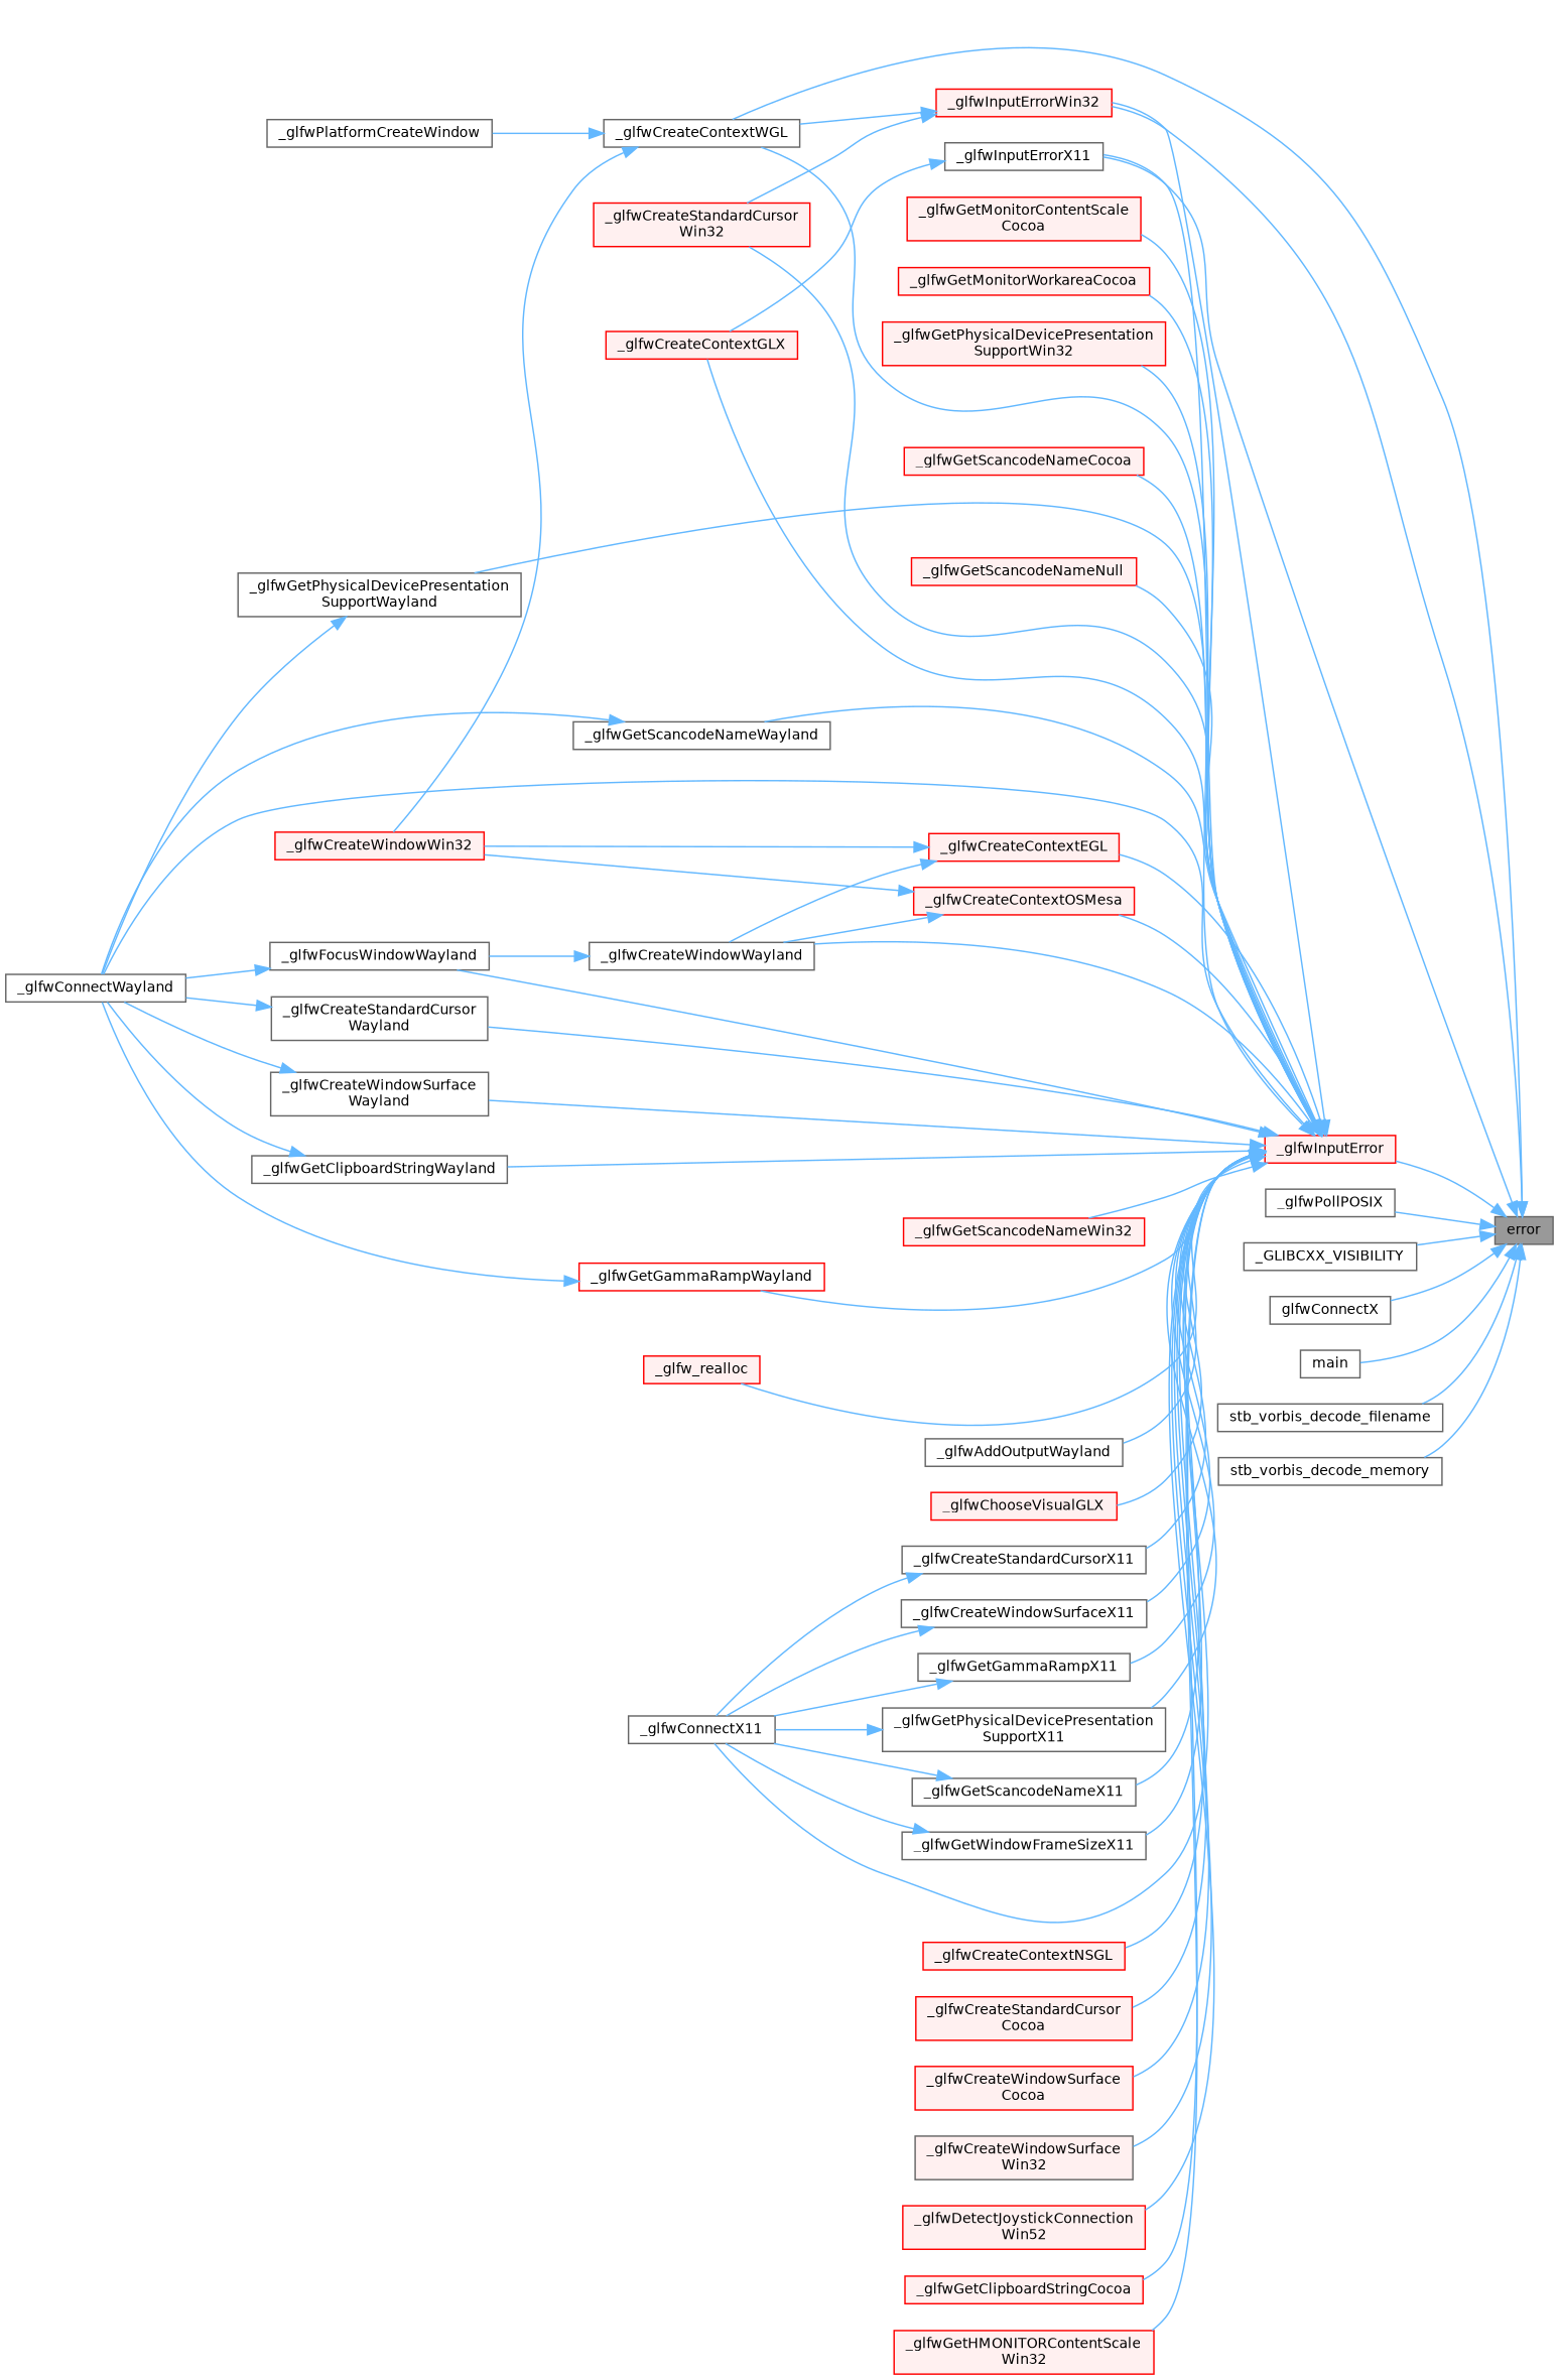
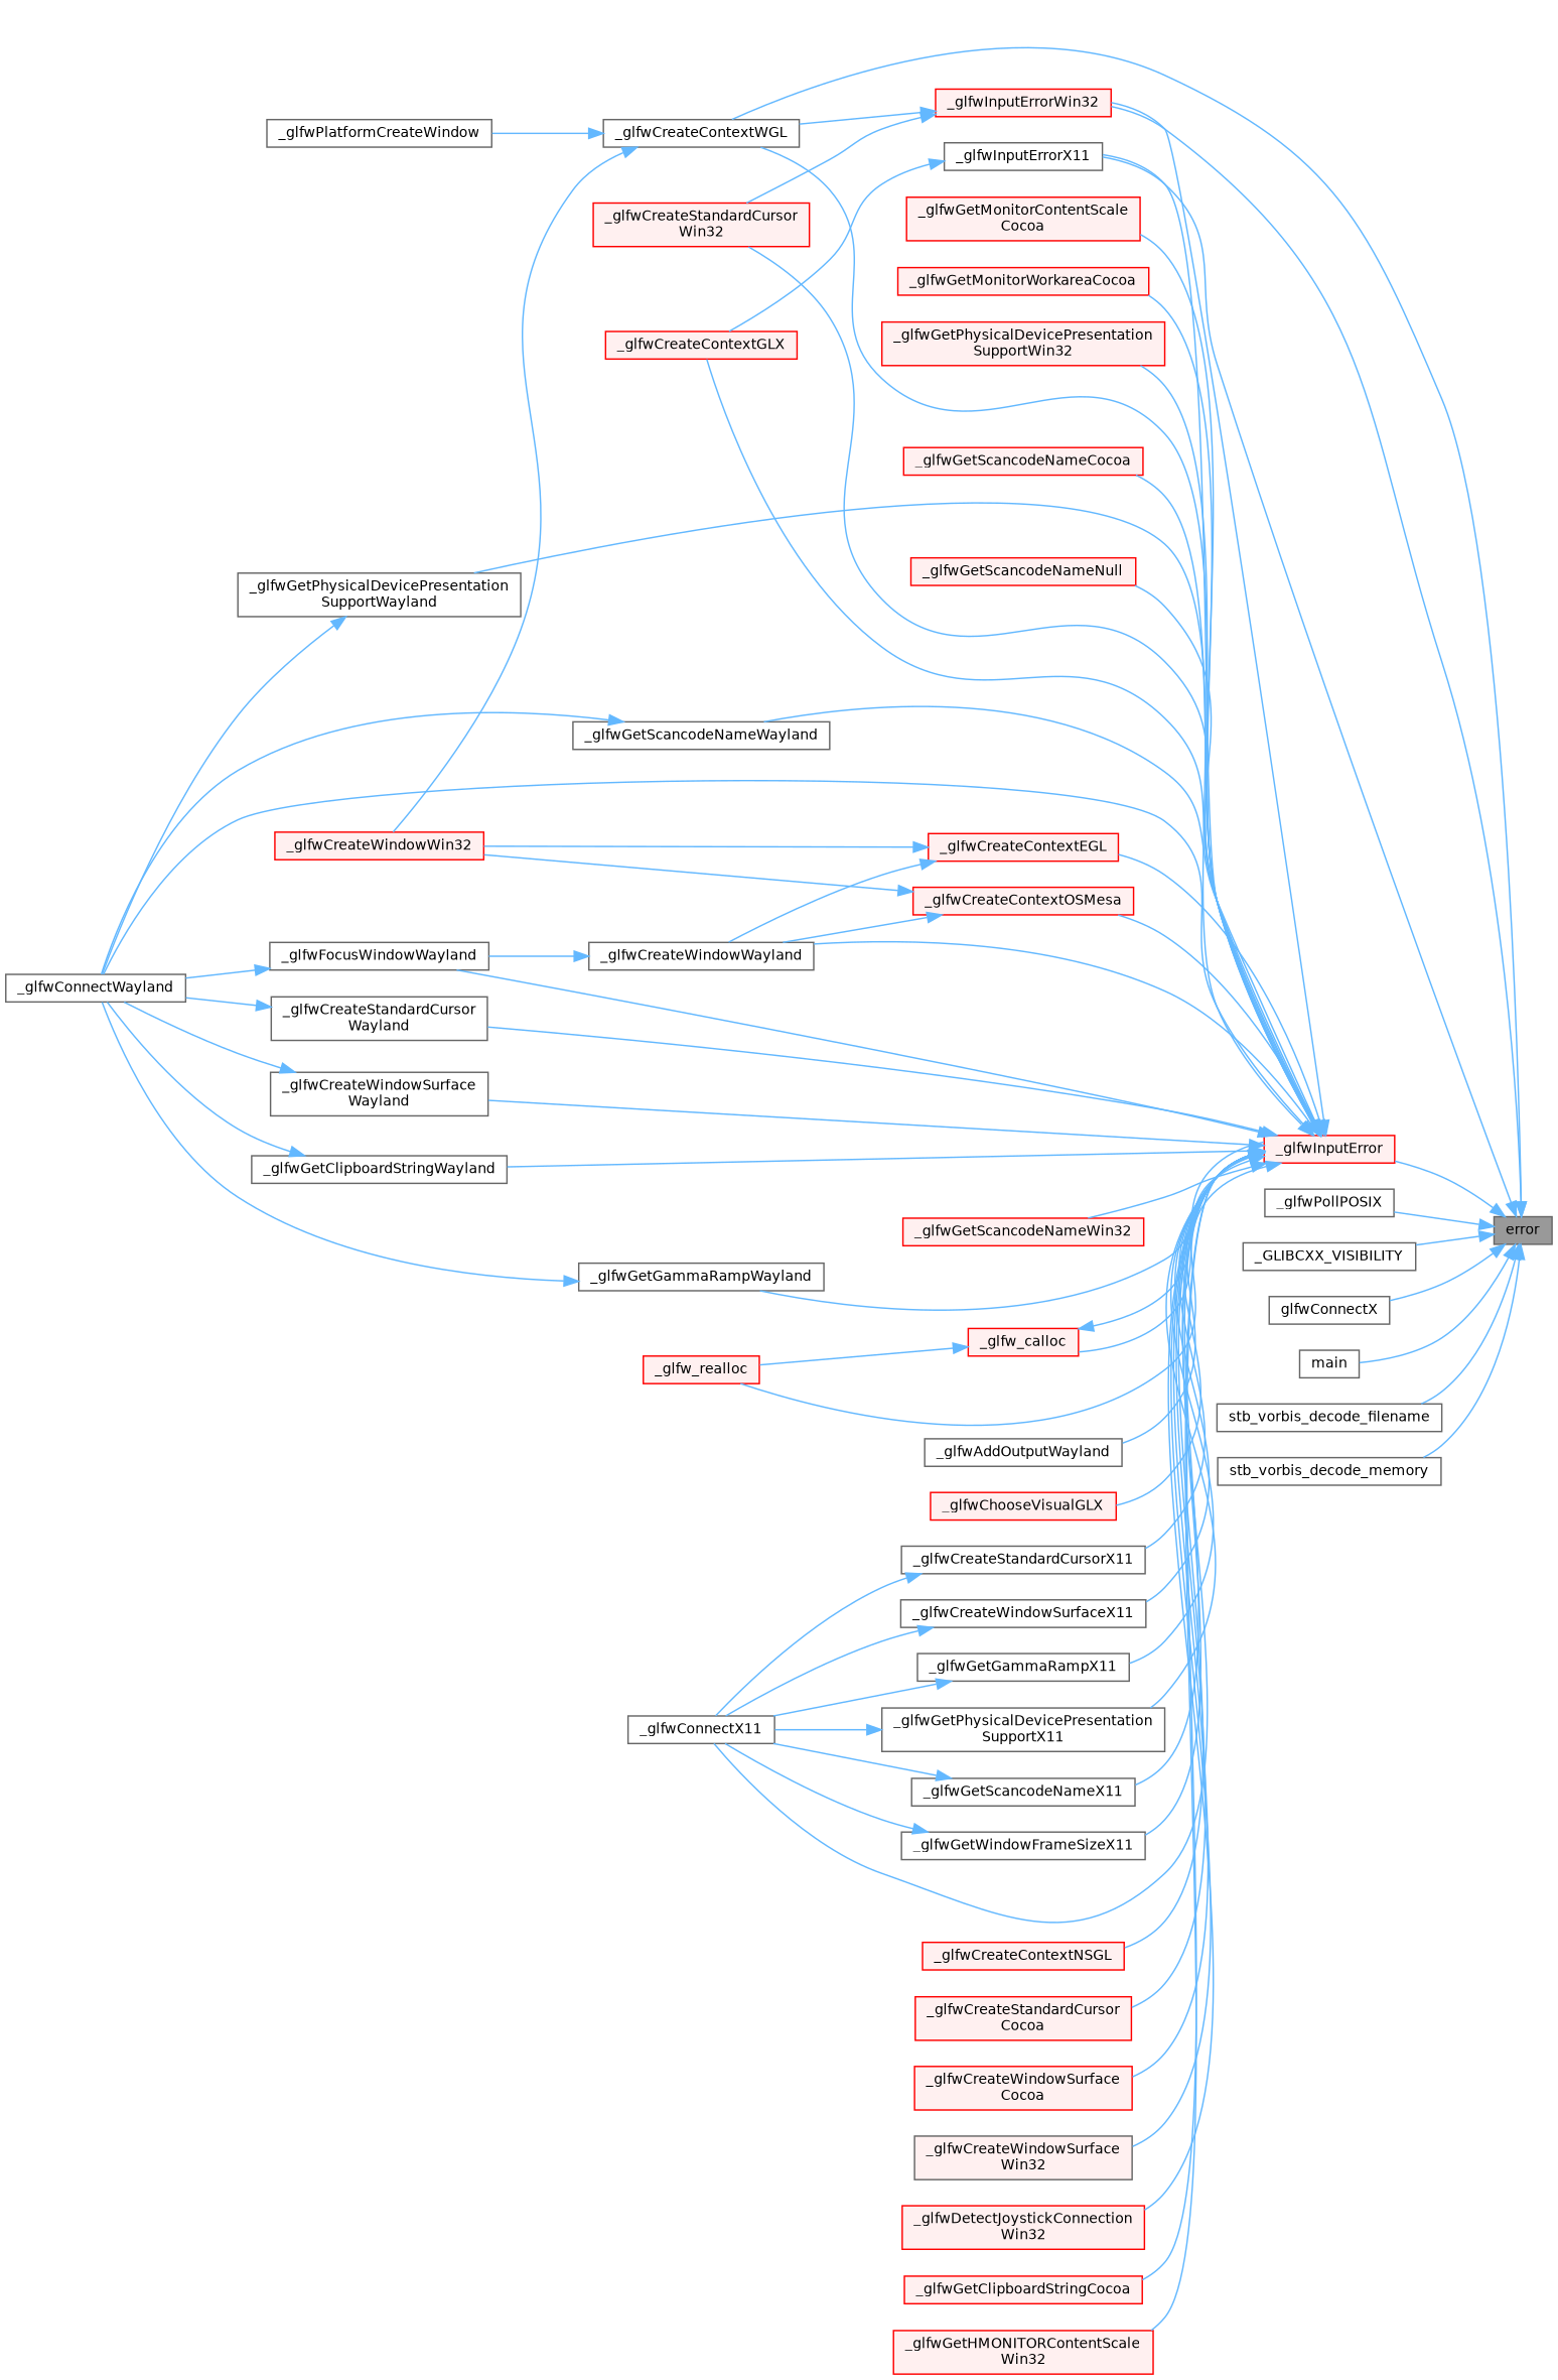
  digraph {
    rankdir=RL
    node [color=grey40 fillcolor=white fontname=Helvetica fontsize=10 shape=box style=filled]
    edge [color=steelblue1 dir=back fontname=Helvetica fontsize=10 labelfontname=Helvetica labelfontsize=10 style=solid]
    n1 [color=gray40 fillcolor=grey60 fontcolor=black height=0.2 label=error width=0.4]
    n2 [height=0.2 label=_glfwCreateContextWGL width=0.4]
    n3 [color=red fillcolor="#FFF0F0" height=0.2 label=_glfwInputError width=0.4]
    n4 [color=red fillcolor="#FFF0F0" height=0.2 label=_glfwInputErrorWin32 width=0.4]
    n5 [height=0.2 label=_glfwInputErrorX11 width=0.4]
    n6 [height=0.2 label=_glfwPollPOSIX width=0.4]
    n7 [height=0.2 label=_GLIBCXX_VISIBILITY width=0.4]
    n8 [height=0.2 label=glfwConnectX width=0.4]
    n9 [height=0.2 label=main width=0.4]
    n10 [height=0.2 label=stb_vorbis_decode_filename width=0.4]
    n11 [height=0.2 label=stb_vorbis_decode_memory width=0.4]
    n12 [color=red fillcolor="#FFF0F0" height=0.2 label=_glfwCreateWindowWin32 width=0.4]
    n13 [height=0.2 label=_glfwPlatformCreateWindow width=0.4]
+   n14 [color=red fillcolor="#FFF0F0" height=0.2 label=_glfw_calloc width=0.4]
    n15 [color=red fillcolor="#FFF0F0" height=0.2 label=_glfw_realloc width=0.4]
    n16 [height=0.2 label=_glfwAddOutputWayland width=0.4]
    n17 [color=red fillcolor="#FFF0F0" height=0.2 label=_glfwChooseVisualGLX width=0.4]
    n18 [height=0.2 label=_glfwConnectWayland width=0.4]
    n19 [height=0.2 label=_glfwConnectX11 width=0.4]
    n20 [color=red fillcolor="#FFF0F0" height=0.2 label=_glfwCreateContextEGL width=0.4]
    n21 [height=0.2 label=_glfwCreateWindowWayland width=0.4]
    n22 [color=red fillcolor="#FFF0F0" height=0.2 label=_glfwCreateContextGLX width=0.4]
    n23 [color=red fillcolor="#FFF0F0" height=0.2 label=_glfwCreateContextNSGL width=0.4]
    n24 [color=red fillcolor="#FFF0F0" height=0.2 label=_glfwCreateContextOSMesa width=0.4]
    n25 [color=red fillcolor="#FFF0F0" height=0.2 label="_glfwCreateStandardCursor\lCocoa" width=0.4]
    n26 [height=0.2 label="_glfwCreateStandardCursor\lWayland" width=0.4]
    n27 [color=red fillcolor="#FFF0F0" height=0.2 label="_glfwCreateStandardCursor\lWin32" width=0.4]
    n28 [height=0.2 label=_glfwCreateStandardCursorX11 width=0.4]
    n29 [color=red fillcolor="#FFF0F0" height=0.2 label="_glfwCreateWindowSurface\lCocoa" width=0.4]
    n30 [height=0.2 label="_glfwCreateWindowSurface\lWayland" width=0.4]
    n31 [fillcolor="#FFF0F0" height=0.2 label="_glfwCreateWindowSurface\lWin32" width=0.4]
    n32 [height=0.2 label=_glfwCreateWindowSurfaceX11 width=0.4]
-   n33 [color=red fillcolor="#FFF0F0" height=0.2 label="_glfwDetectJoystickConnection\lWin52" width=0.4]
+   n33 [color=red fillcolor="#FFF0F0" height=0.2 label="_glfwDetectJoystickConnection\lWin32" width=0.4]
    n34 [height=0.2 label=_glfwFocusWindowWayland width=0.4]
    n35 [color=red fillcolor="#FFF0F0" height=0.2 label=_glfwGetClipboardStringCocoa width=0.4]
    n36 [height=0.2 label=_glfwGetClipboardStringWayland width=0.4]
-   n37 [color=red height=0.2 label=_glfwGetGammaRampWayland width=0.4]
+   n37 [height=0.2 label=_glfwGetGammaRampWayland width=0.4]
    n38 [height=0.2 label=_glfwGetGammaRampX11 width=0.4]
    n39 [color=red fillcolor="#FFF0F0" height=0.2 label="_glfwGetHMONITORContentScale\lWin32" width=0.4]
    n40 [color=red fillcolor="#FFF0F0" height=0.2 label="_glfwGetMonitorContentScale\lCocoa" width=0.4]
    n41 [color=red fillcolor="#FFF0F0" height=0.2 label=_glfwGetMonitorWorkareaCocoa width=0.4]
    n42 [height=0.2 label="_glfwGetPhysicalDevicePresentation\lSupportWayland" width=0.4]
    n43 [color=red fillcolor="#FFF0F0" height=0.2 label="_glfwGetPhysicalDevicePresentation\lSupportWin32" width=0.4]
    n44 [height=0.2 label="_glfwGetPhysicalDevicePresentation\lSupportX11" width=0.4]
    n45 [color=red fillcolor="#FFF0F0" height=0.2 label=_glfwGetScancodeNameCocoa width=0.4]
    n46 [color=red fillcolor="#FFF0F0" height=0.2 label=_glfwGetScancodeNameNull width=0.4]
    n47 [height=0.2 label=_glfwGetScancodeNameWayland width=0.4]
    n48 [color=red fillcolor="#FFF0F0" height=0.2 label=_glfwGetScancodeNameWin32 width=0.4]
    n49 [height=0.2 label=_glfwGetScancodeNameX11 width=0.4]
    n50 [height=0.2 label=_glfwGetWindowFrameSizeX11 width=0.4]
    n1 -> n2
    n1 -> n3
    n1 -> n4
    n1 -> n5
    n1 -> n6
    n1 -> n7
    n1 -> n8
    n1 -> n9
    n1 -> n10
    n1 -> n11
    n2 -> n12
    n2 -> n13
    n3 -> n2
    n3 -> n4
    n3 -> n5
+   n3 -> n14
    n3 -> n15
    n3 -> n16
    n3 -> n17
    n3 -> n18
    n3 -> n19
    n3 -> n20
    n3 -> n21
    n3 -> n22
    n3 -> n23
    n3 -> n24
    n3 -> n25
    n3 -> n26
    n3 -> n27
    n3 -> n28
    n3 -> n29
    n3 -> n30
    n3 -> n31
    n3 -> n32
    n3 -> n33
    n3 -> n34
    n3 -> n35
    n3 -> n36
    n3 -> n37
    n3 -> n38
    n3 -> n39
    n3 -> n40
    n3 -> n41
    n3 -> n42
    n3 -> n43
    n3 -> n44
    n3 -> n45
    n3 -> n46
    n3 -> n47
    n3 -> n48
    n3 -> n49
    n3 -> n50
    n4 -> n2
    n4 -> n27
    n5 -> n22
+   n14 -> n3
+   n14 -> n15
    n20 -> n12
    n20 -> n21
    n21 -> n34
    n24 -> n12
    n24 -> n21
    n26 -> n18
    n28 -> n19
    n30 -> n18
    n32 -> n19
    n34 -> n18
    n36 -> n18
    n37 -> n18
    n38 -> n19
    n42 -> n18
    n44 -> n19
    n47 -> n18
    n49 -> n19
    n50 -> n19
  }
